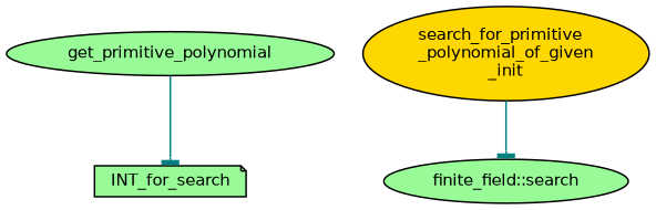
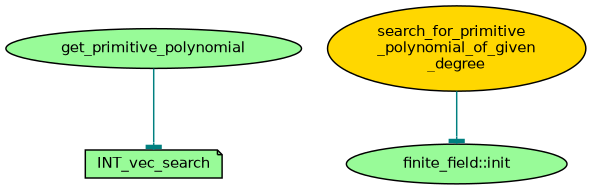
  digraph {
    rankdir=TB
    node [color=black fillcolor=palegreen fontname=Helvetica fontsize=10 shape=ellipse style=filled]
    edge [arrowhead=tee color=teal fontname=Helvetica fontsize=10 labelfontname=Helvetica labelfontsize=10 style=solid]
    n1 [fontcolor=black height=0.2 label=get_primitive_polynomial width=0.4]
-   n2 [height=0.2 label=INT_for_search shape=note width=0.4]
-   n3 [fillcolor=gold height=0.2 label="search_for_primitive\l_polynomial_of_given\l_init" width=0.4]
-   n4 [height=0.2 label="finite_field::search" width=0.4]
+   n2 [height=0.2 label=INT_vec_search shape=note width=0.4]
+   n3 [fillcolor=gold height=0.2 label="search_for_primitive\l_polynomial_of_given\l_degree" width=0.4]
+   n4 [height=0.2 label="finite_field::init" width=0.4]
    n1 -> n2
    n3 -> n4
  }
